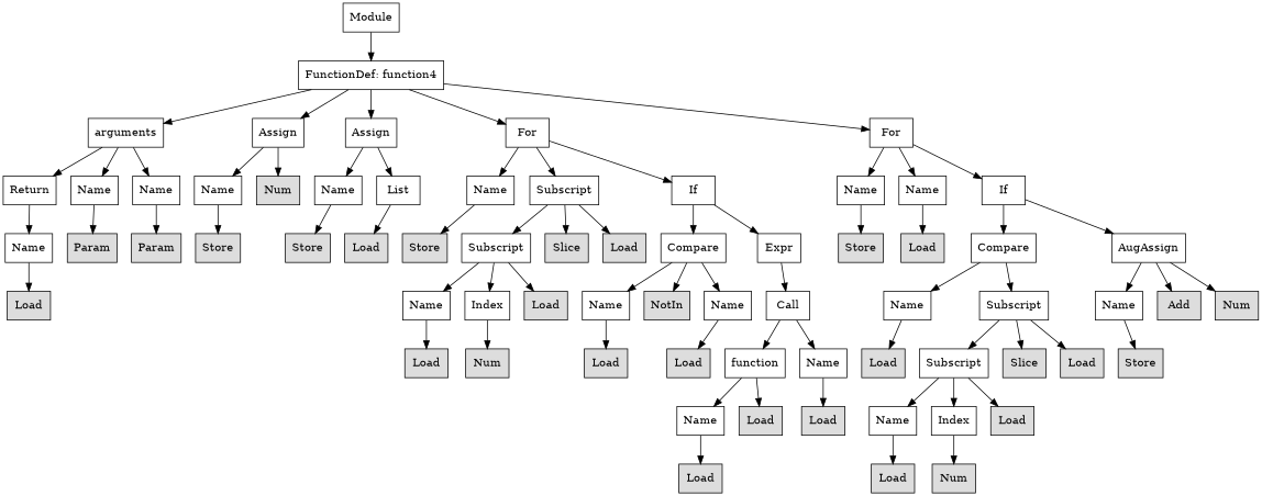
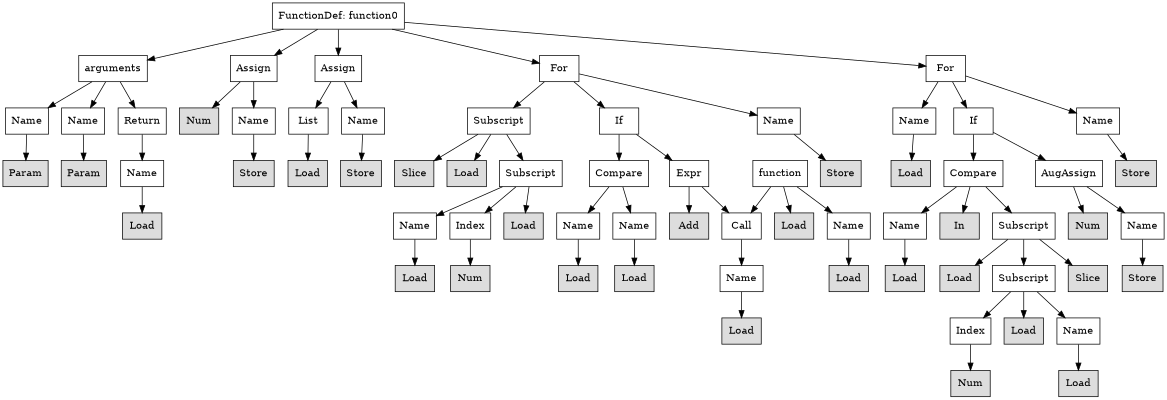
  digraph {
    node [shape=rect]
-   n1 [label=Module]
-   n2 [label="FunctionDef: function4"]
+   n2 [label="FunctionDef: function0"]
    n3 [label=arguments]
    n4 [label=Assign]
    n5 [label=Assign]
    n6 [label=For]
    n7 [label=For]
    n8 [label=Return]
    n9 [label=Name]
    n10 [label=Name]
    n11 [label=Name]
    n12 [fillcolor="#dddddd" label=Num style=filled]
    n13 [label=Name]
    n14 [label=List]
    n15 [label=Name]
    n16 [label=Subscript]
    n17 [label=If]
    n18 [label=Name]
    n19 [label=Name]
    n20 [label=If]
    n21 [label=Name]
    n22 [fillcolor="#dddddd" label=Param style=filled]
    n23 [fillcolor="#dddddd" label=Param style=filled]
    n24 [fillcolor="#dddddd" label=Store style=filled]
    n25 [fillcolor="#dddddd" label=Store style=filled]
    n26 [fillcolor="#dddddd" label=Load style=filled]
    n27 [fillcolor="#dddddd" label=Store style=filled]
    n28 [label=Subscript]
    n29 [fillcolor="#dddddd" label=Slice style=filled]
    n30 [fillcolor="#dddddd" label=Load style=filled]
    n31 [label=Compare]
    n32 [label=Expr]
    n33 [fillcolor="#dddddd" label=Store style=filled]
    n34 [fillcolor="#dddddd" label=Load style=filled]
    n35 [label=Compare]
    n36 [label=AugAssign]
    n37 [fillcolor="#dddddd" label=Load style=filled]
    n38 [label=Name]
    n39 [label=Index]
    n40 [fillcolor="#dddddd" label=Load style=filled]
    n41 [label=Name]
-   n42 [fillcolor="#dddddd" label=NotIn style=filled]
    n43 [label=Name]
    n44 [label=Call]
    n45 [label=Name]
+   n46 [fillcolor="#dddddd" label=In style=filled]
    n47 [label=Subscript]
    n48 [label=Name]
    n49 [fillcolor="#dddddd" label=Add style=filled]
    n50 [fillcolor="#dddddd" label=Num style=filled]
    n51 [fillcolor="#dddddd" label=Load style=filled]
    n52 [fillcolor="#dddddd" label=Num style=filled]
    n53 [fillcolor="#dddddd" label=Load style=filled]
    n54 [fillcolor="#dddddd" label=Load style=filled]
    n55 [label=function]
    n56 [label=Name]
    n57 [fillcolor="#dddddd" label=Load style=filled]
    n58 [label=Subscript]
    n59 [fillcolor="#dddddd" label=Slice style=filled]
    n60 [fillcolor="#dddddd" label=Load style=filled]
    n61 [fillcolor="#dddddd" label=Store style=filled]
    n62 [label=Name]
    n63 [fillcolor="#dddddd" label=Load style=filled]
    n64 [fillcolor="#dddddd" label=Load style=filled]
    n65 [label=Name]
    n66 [label=Index]
    n67 [fillcolor="#dddddd" label=Load style=filled]
    n68 [fillcolor="#dddddd" label=Load style=filled]
    n69 [fillcolor="#dddddd" label=Load style=filled]
    n70 [fillcolor="#dddddd" label=Num style=filled]
-   n1 -> n2
    n2 -> n3
    n2 -> n4
    n2 -> n5
    n2 -> n6
    n2 -> n7
    n3 -> n8
    n3 -> n9
    n3 -> n10
    n4 -> n11
    n4 -> n12
    n5 -> n13
    n5 -> n14
    n6 -> n15
    n6 -> n16
    n6 -> n17
    n7 -> n18
    n7 -> n19
    n7 -> n20
    n8 -> n21
    n9 -> n22
    n10 -> n23
    n11 -> n24
    n13 -> n25
    n14 -> n26
    n15 -> n27
    n16 -> n28
    n16 -> n29
    n16 -> n30
    n17 -> n31
    n17 -> n32
    n18 -> n33
    n19 -> n34
    n20 -> n35
    n20 -> n36
    n21 -> n37
    n28 -> n38
    n28 -> n39
    n28 -> n40
    n31 -> n41
-   n31 -> n42
    n31 -> n43
    n32 -> n44
    n35 -> n45
+   n35 -> n46
    n35 -> n47
    n36 -> n48
-   n36 -> n49
+   n32 -> n49
    n36 -> n50
    n38 -> n51
    n39 -> n52
    n41 -> n53
    n43 -> n54
-   n44 -> n55
+   n55 -> n44
    n44 -> n56
    n45 -> n57
    n47 -> n58
    n47 -> n59
    n47 -> n60
    n48 -> n61
    n55 -> n62
    n55 -> n63
    n56 -> n64
    n58 -> n65
    n58 -> n66
    n58 -> n67
    n62 -> n68
    n65 -> n69
    n66 -> n70
  }
